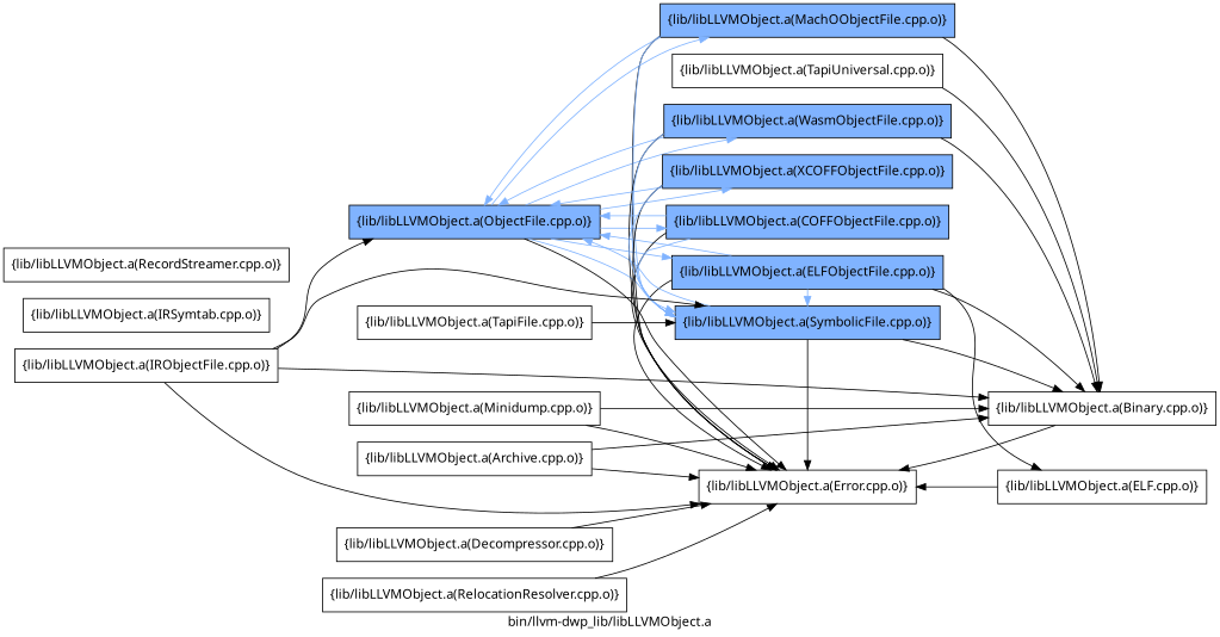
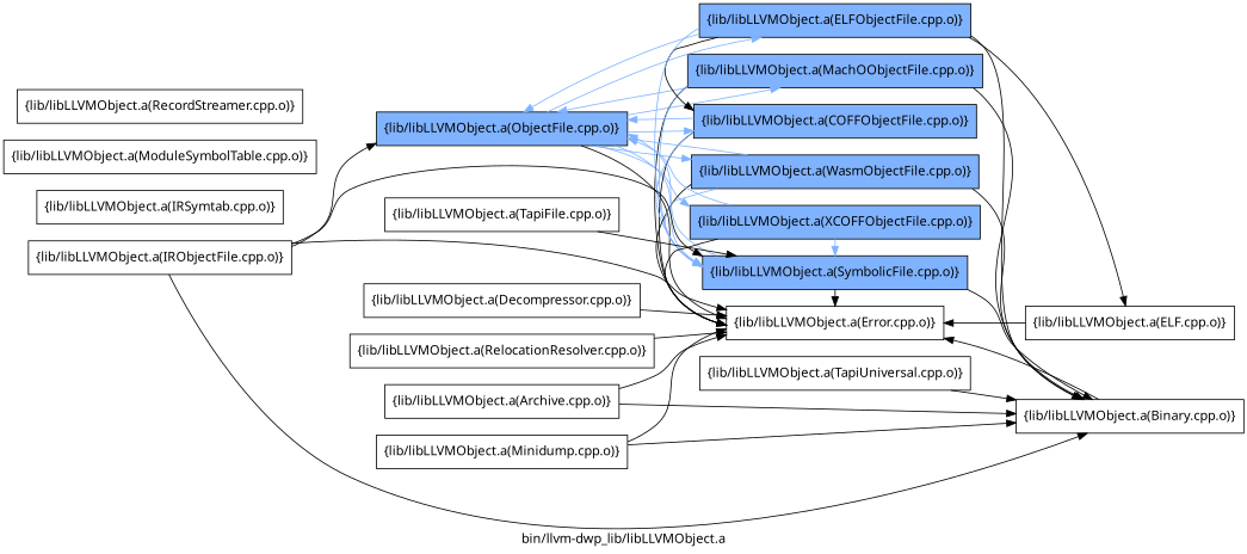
  digraph {
    fontname="Noto Sans"
    label="bin/llvm-dwp_lib/libLLVMObject.a"
    rankdir=LR
    node [fontname="Noto Sans" group=0 shape=box]
    edge [fontname="Noto Sans"]
    n1 [fillcolor="0.600000 0.5 1" group=1 label="{lib/libLLVMObject.a(ObjectFile.cpp.o)}" style=filled]
    n2 [fillcolor="0.600000 0.5 1" group=1 label="{lib/libLLVMObject.a(MachOObjectFile.cpp.o)}" style=filled]
    n3 [fillcolor="0.600000 0.5 1" group=1 label="{lib/libLLVMObject.a(ELFObjectFile.cpp.o)}" style=filled]
    n4 [fillcolor="0.600000 0.5 1" group=1 label="{lib/libLLVMObject.a(COFFObjectFile.cpp.o)}" style=filled]
    n5 [label="{lib/libLLVMObject.a(Error.cpp.o)}"]
    n6 [fillcolor="0.600000 0.5 1" group=1 label="{lib/libLLVMObject.a(SymbolicFile.cpp.o)}" style=filled]
    n7 [fillcolor="0.600000 0.5 1" group=1 label="{lib/libLLVMObject.a(WasmObjectFile.cpp.o)}" style=filled]
    n8 [fillcolor="0.600000 0.5 1" group=1 label="{lib/libLLVMObject.a(XCOFFObjectFile.cpp.o)}" style=filled]
    n9 [label="{lib/libLLVMObject.a(Binary.cpp.o)}"]
    n10 [label="{lib/libLLVMObject.a(ELF.cpp.o)}"]
    n11 [label="{lib/libLLVMObject.a(Decompressor.cpp.o)}"]
    n12 [label="{lib/libLLVMObject.a(RelocationResolver.cpp.o)}"]
    n13 [label="{lib/libLLVMObject.a(Archive.cpp.o)}"]
    n14 [label="{lib/libLLVMObject.a(IRObjectFile.cpp.o)}"]
    n15 [label="{lib/libLLVMObject.a(IRSymtab.cpp.o)}"]
    n16 [label="{lib/libLLVMObject.a(Minidump.cpp.o)}"]
+   n17 [label="{lib/libLLVMObject.a(ModuleSymbolTable.cpp.o)}"]
    n18 [label="{lib/libLLVMObject.a(RecordStreamer.cpp.o)}"]
    n19 [label="{lib/libLLVMObject.a(TapiUniversal.cpp.o)}"]
    n20 [label="{lib/libLLVMObject.a(TapiFile.cpp.o)}"]
    subgraph sub_1 {
      rank=same
      n1
    }
    subgraph sub_2 {
      rank=same
      n2
      n3
      n4
      n5
      n6
      n7
      n8
    }
    subgraph sub_3 {
      rank=same
      n1
    }
    subgraph sub_4 {
      rank=same
      n2
      n3
      n4
      n5
      n6
      n7
      n8
    }
    n1 -> n2 [color="0.600000 0.5 1"]
    n1 -> n3 [color="0.600000 0.5 1"]
    n1 -> n4 [color="0.600000 0.5 1"]
    n1 -> n5
    n1 -> n6 [color="0.600000 0.5 1"]
    n1 -> n7 [color="0.600000 0.5 1"]
    n1 -> n8 [color="0.600000 0.5 1"]
    n2 -> n1 [color="0.600000 0.5 1"]
    n2 -> n5
    n2 -> n6 [color="0.600000 0.5 1"]
    n2 -> n9
    n3 -> n1 [color="0.600000 0.5 1"]
-   n3 -> n5
+   n3 -> n4
    n3 -> n6 [color="0.600000 0.5 1"]
    n3 -> n9
    n3 -> n10
    n4 -> n1 [color="0.600000 0.5 1"]
    n4 -> n5
    n4 -> n6 [color="0.600000 0.5 1"]
    n6 -> n1 [color="0.600000 0.5 1"]
    n6 -> n5
    n6 -> n9
    n7 -> n1 [color="0.600000 0.5 1"]
    n7 -> n5
    n7 -> n6 [color="0.600000 0.5 1"]
    n7 -> n9
    n8 -> n1 [color="0.600000 0.5 1"]
    n8 -> n5
    n8 -> n6 [color="0.600000 0.5 1"]
    n9 -> n5
    n10 -> n5
    n11 -> n5
    n12 -> n5
    n13 -> n5
    n13 -> n9
    n14 -> n1
    n14 -> n5
    n14 -> n6
    n14 -> n9
    n16 -> n5
    n16 -> n9
    n19 -> n9
    n20 -> n6
  }
